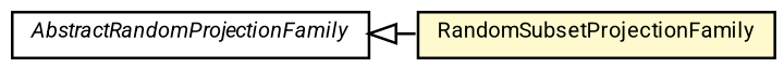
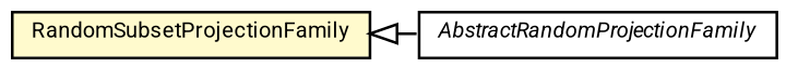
  digraph {
    nodesep=0.15
    rankdir=LR
    ranksep=0.25
    fontname=Roboto
    node [fontcolor=black fontname=Roboto fontsize=8 margin=0 shape=plaintext]
    n1 [height=0 label=<<table title="de.lmu.ifi.dbs.elki.data.projection.random.AbstractRandomProjectionFamily" border="0" cellborder="1" cellspacing="0" cellpadding="2" href="AbstractRandomProjectionFamily.html" target="_parent"> 		<tr><td><table border="0" cellspacing="0" cellpadding="1"> 		<tr><td align="center" balign="center"> <font face="Roboto"><i>AbstractRandomProjectionFamily</i></font> </td></tr> 		</table></td></tr> 		</table>> width=0]
    n2 [height=0 label=<<table title="de.lmu.ifi.dbs.elki.data.projection.random.RandomSubsetProjectionFamily" border="0" cellborder="1" cellspacing="0" cellpadding="2" bgcolor="lemonChiffon" href="RandomSubsetProjectionFamily.html" target="_parent"> 		<tr><td><table border="0" cellspacing="0" cellpadding="1"> 		<tr><td align="center" balign="center"> <font face="Roboto">RandomSubsetProjectionFamily</font> </td></tr> 		</table></td></tr> 		</table>> width=0]
-   n1 -> n2 [arrowtail=empty color=black dir=back fontname=Roboto fontsize=7 labelfontname=Roboto labelfontsize=7 weight=10]
+   n2 -> n1 [arrowtail=empty color=black dir=back fontname=Roboto fontsize=7 labelfontname=Roboto labelfontsize=7 weight=10]
  }
